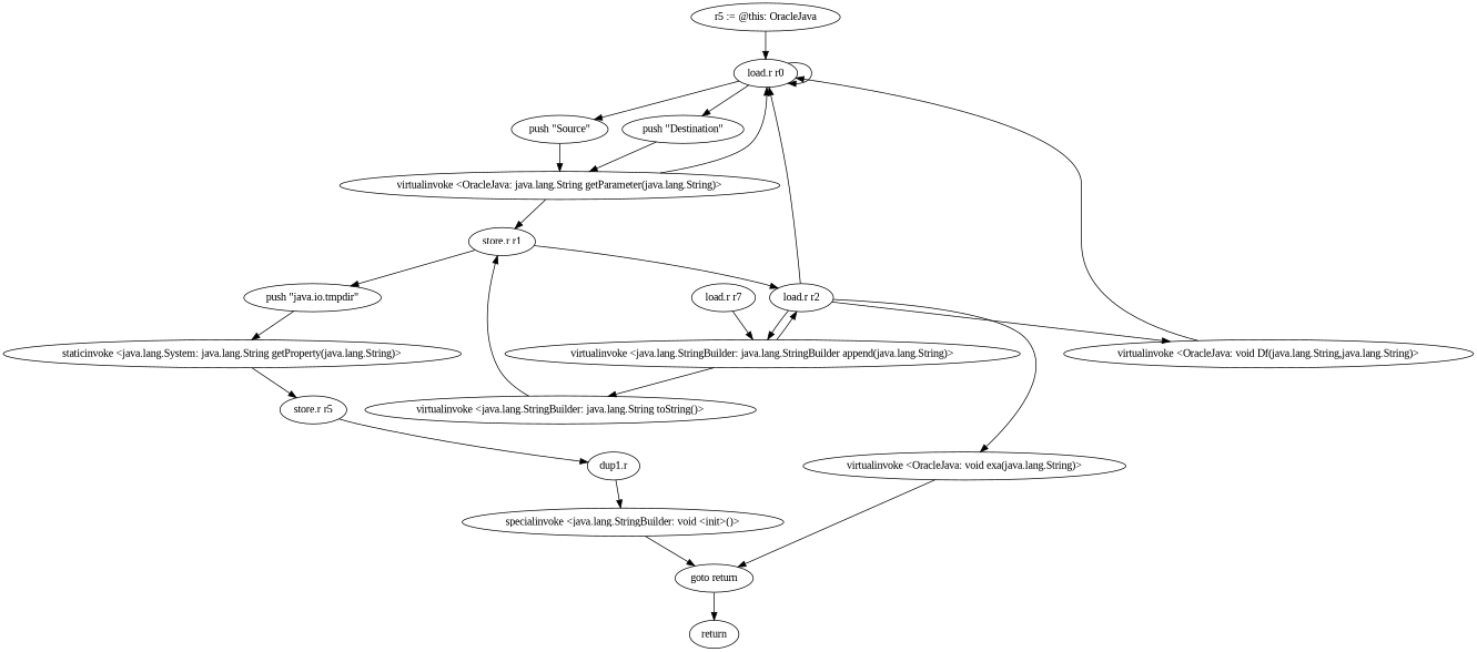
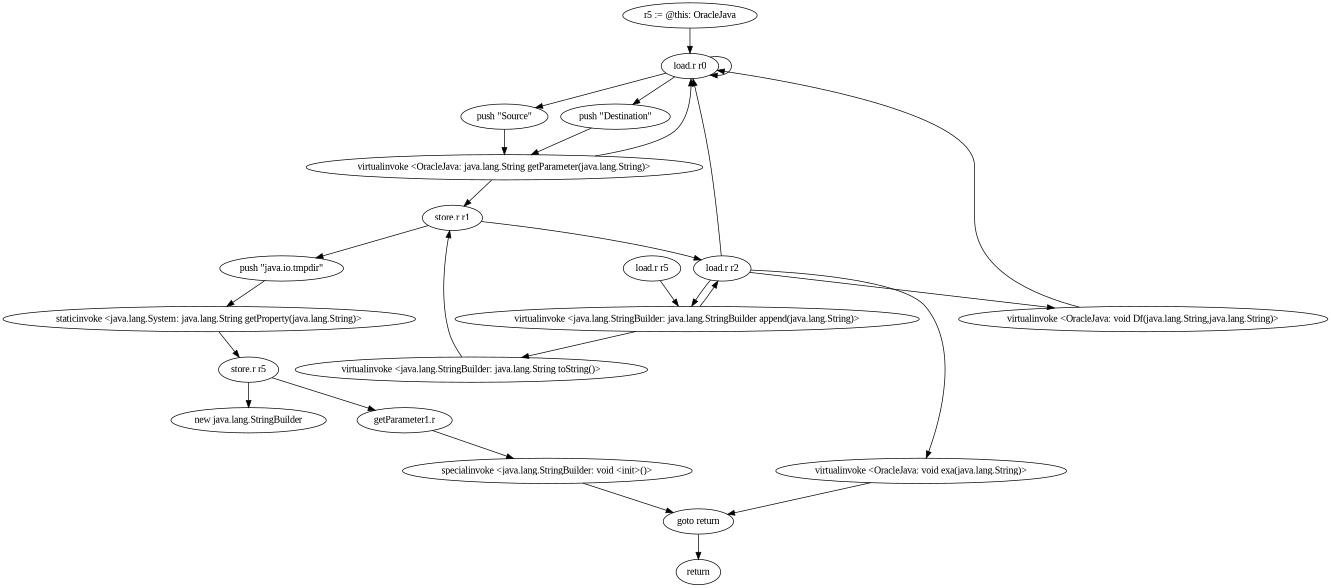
  digraph {
    fontname="Liberation Serif"
    node [fontname="Liberation Serif"]
    edge [fontname="Liberation Serif"]
    n1 [label="r5 := @this: OracleJava"]
    "load.r r0"
    "push \"Source\""
    "push \"Destination\""
    "virtualinvoke <OracleJava: java.lang.String getParameter(java.lang.String)>"
    "load.r r2"
    "virtualinvoke <java.lang.StringBuilder: java.lang.StringBuilder append(java.lang.String)>"
    "virtualinvoke <OracleJava: void Df(java.lang.String,java.lang.String)>"
    "virtualinvoke <OracleJava: void exa(java.lang.String)>"
    n10 [label="store.r r1"]
    "push \"java.io.tmpdir\""
    "staticinvoke <java.lang.System: java.lang.String getProperty(java.lang.String)>"
    "store.r r5"
-   "dup1.r"
+   "new java.lang.StringBuilder"
+   "dup1.r" [label="getParameter1.r"]
    "specialinvoke <java.lang.StringBuilder: void <init>()>"
    "goto return"
-   "load.r r5" [label="load.r r7"]
+   "load.r r5"
    "virtualinvoke <java.lang.StringBuilder: java.lang.String toString()>"
    return
    n1 -> "load.r r0"
    "load.r r0" -> "load.r r0"
    "load.r r0" -> "push \"Source\""
    "load.r r0" -> "push \"Destination\""
    "push \"Source\"" -> "virtualinvoke <OracleJava: java.lang.String getParameter(java.lang.String)>"
    "push \"Destination\"" -> "virtualinvoke <OracleJava: java.lang.String getParameter(java.lang.String)>"
    "virtualinvoke <OracleJava: java.lang.String getParameter(java.lang.String)>" -> "load.r r0"
    "virtualinvoke <OracleJava: java.lang.String getParameter(java.lang.String)>" -> n10
    "load.r r2" -> "load.r r0"
    "load.r r2" -> "virtualinvoke <java.lang.StringBuilder: java.lang.StringBuilder append(java.lang.String)>"
    "load.r r2" -> "virtualinvoke <OracleJava: void Df(java.lang.String,java.lang.String)>"
    "load.r r2" -> "virtualinvoke <OracleJava: void exa(java.lang.String)>"
    "virtualinvoke <java.lang.StringBuilder: java.lang.StringBuilder append(java.lang.String)>" -> "load.r r2"
    "virtualinvoke <java.lang.StringBuilder: java.lang.StringBuilder append(java.lang.String)>" -> "virtualinvoke <java.lang.StringBuilder: java.lang.String toString()>"
    "virtualinvoke <OracleJava: void Df(java.lang.String,java.lang.String)>" -> "load.r r0"
    "virtualinvoke <OracleJava: void exa(java.lang.String)>" -> "goto return"
    n10 -> "load.r r2"
    n10 -> "push \"java.io.tmpdir\""
    "push \"java.io.tmpdir\"" -> "staticinvoke <java.lang.System: java.lang.String getProperty(java.lang.String)>"
    "staticinvoke <java.lang.System: java.lang.String getProperty(java.lang.String)>" -> "store.r r5"
+   "store.r r5" -> "new java.lang.StringBuilder"
    "store.r r5" -> "dup1.r"
    "dup1.r" -> "specialinvoke <java.lang.StringBuilder: void <init>()>"
    "specialinvoke <java.lang.StringBuilder: void <init>()>" -> "goto return"
    "goto return" -> return
    "load.r r5" -> "virtualinvoke <java.lang.StringBuilder: java.lang.StringBuilder append(java.lang.String)>"
    "virtualinvoke <java.lang.StringBuilder: java.lang.String toString()>" -> n10
  }
